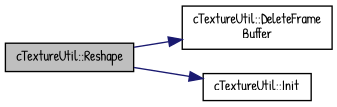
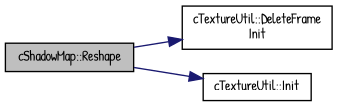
  digraph {
    fontname="Patrick Hand"
    rankdir=LR
    node [color=black fillcolor=white fontname="Patrick Hand" fontsize=10 shape=record style=filled]
    edge [color=midnightblue fontname="Patrick Hand" fontsize=10 labelfontname=Helvetica labelfontsize=10 style=solid]
-   n1 [fillcolor=grey75 fontcolor=black height=0.2 label="cTextureUtil::Reshape" width=0.4]
-   n2 [height=0.2 label="cTextureUtil::DeleteFrame\lBuffer" width=0.4]
+   n1 [fillcolor=grey75 fontcolor=black height=0.2 label="cShadowMap::Reshape" width=0.4]
+   n2 [height=0.2 label="cTextureUtil::DeleteFrame\lInit" width=0.4]
    n3 [height=0.2 label="cTextureUtil::Init" width=0.4]
    n1 -> n2
    n1 -> n3
  }
